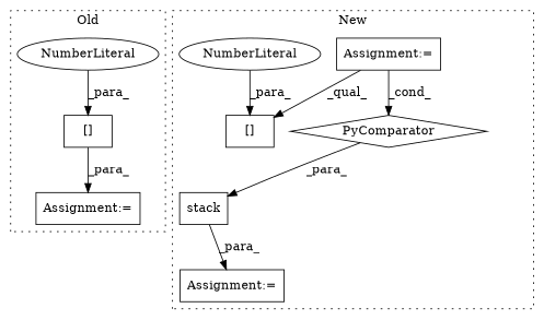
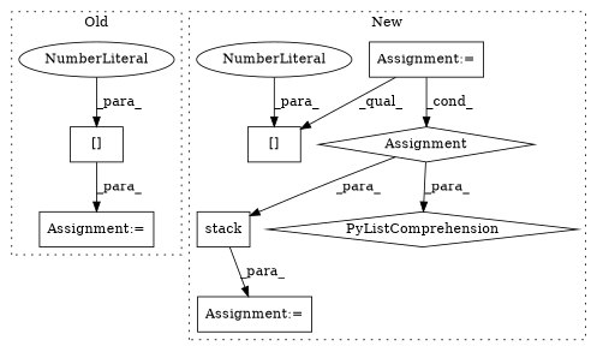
  digraph {
    node [a=7 l=1 s=5027 shape=box]
    n1 [a=2 l="33,1" label="[]" s="5038,5072"]
    n2 [a=34 label=NumberLiteral s=5071 shape=ellipse]
    n3 [label="Assignment:=" s=5037]
    n4 [a=32 l="25,-5" label=stack s="4910,5068"]
    n5 [label="Assignment:=" s=4903]
    n6 [l=33 label="Assignment:="]
-   n8 [a=113 l=33 label=PyComparator shape=diamond]
+   n7 [a=109 l=133 label=PyListComprehension s=4935 shape=diamond]
+   n8 [a=113 l=33 label=Assignment shape=diamond]
    n9 [a=2 l="2,1" label="[]" s="4935,4938"]
    n10 [a=34 label=NumberLiteral s=4937 shape=ellipse]
    subgraph cluster_1 {
      label=Old
      style=dotted
      n1
      n2
      n3
    }
    subgraph cluster_2 {
      label=New
      style=dotted
      n4
      n5
      n6
+     n7
      n8
      n9
      n10
    }
    n1 -> n3 [label=_para_]
    n2 -> n1 [label=_para_]
    n4 -> n5 [label=_para_]
    n6 -> n8 [label=_cond_]
    n6 -> n9 [label=_qual_]
    n8 -> n4 [label=_para_]
+   n8 -> n7 [label=_para_]
    n10 -> n9 [label=_para_]
  }
